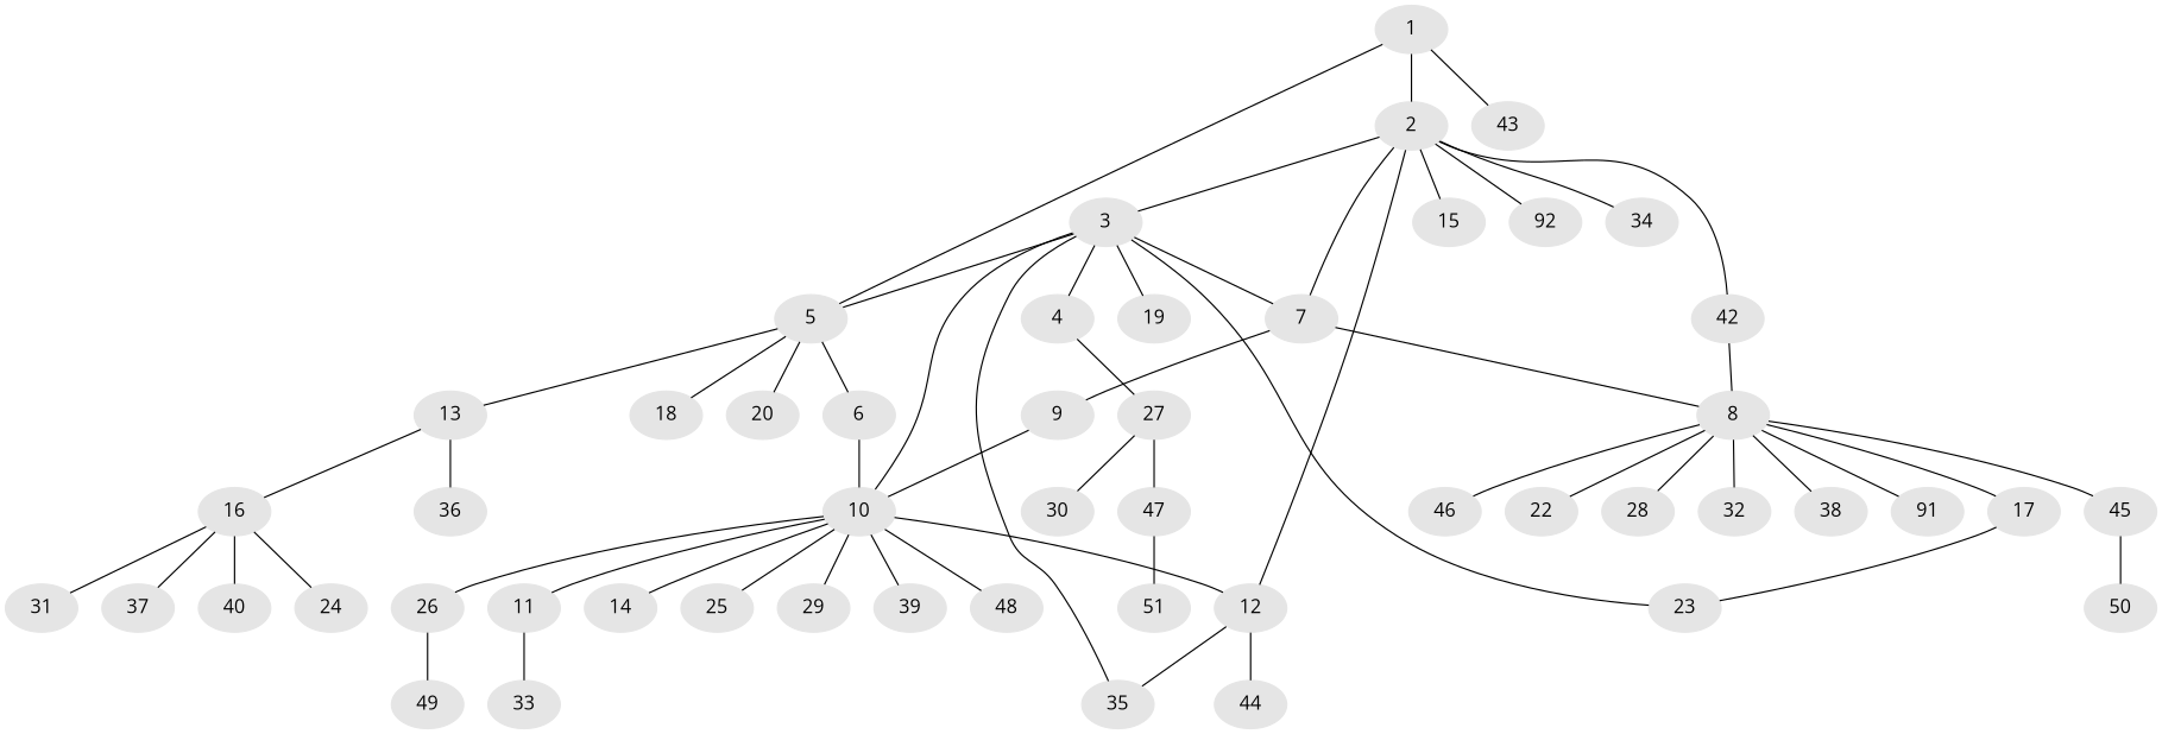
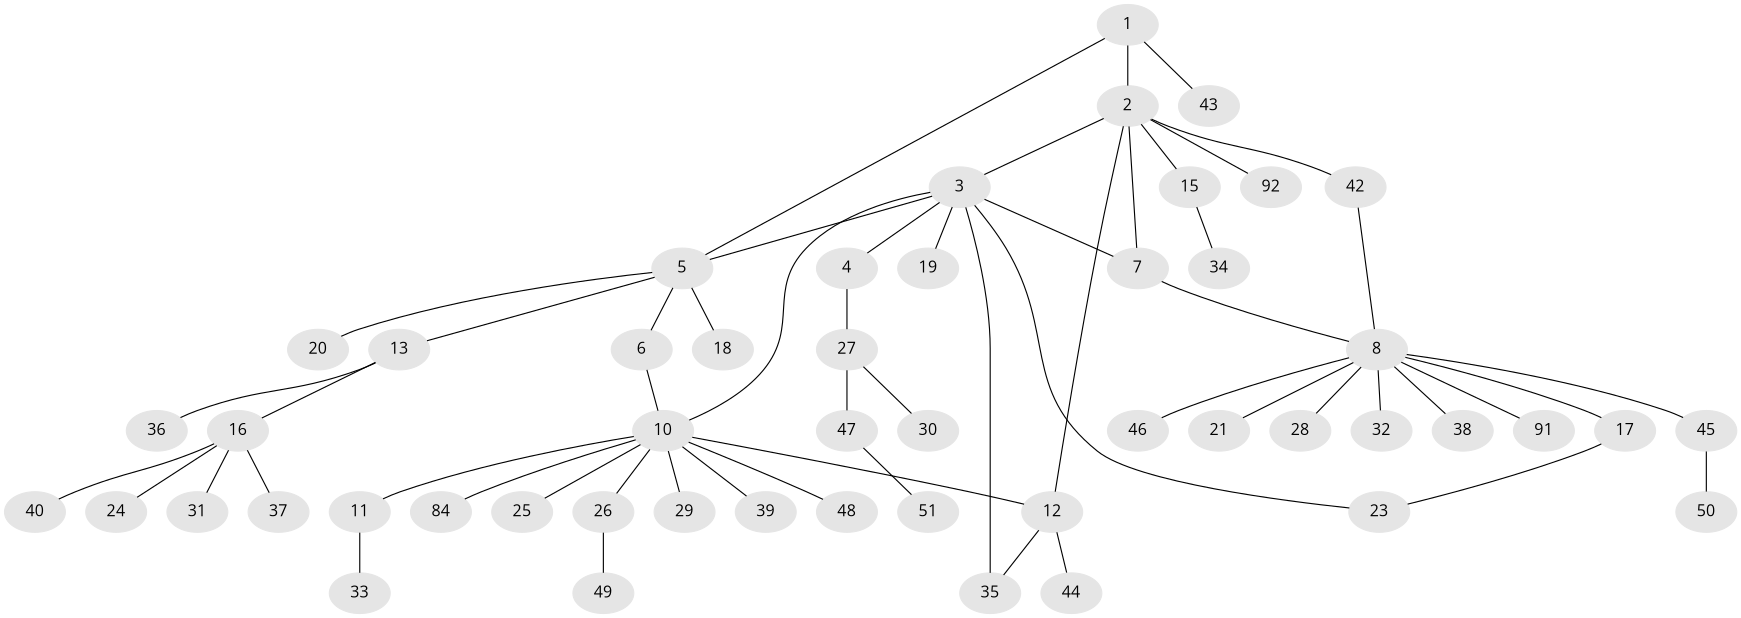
  graph {
    fontname="Open Sans"
    node [color=gray90 fontname="Open Sans" style=filled]
    edge [fontname="Open Sans"]
    1
    2
    5
    43
    3
    7
    12
    15
    n9 [label=92]
    34
    42
    6
    13
    18
    20
    10
    11
-   14
+   14 [label=84]
    25
    26
    29
    39
    48
    4
    19
    23
    35
    8
-   9
    44
    27
    30
    47
    17
-   21 [label=22]
+   21
    28
    32
    38
    n39 [label=91]
    45
    46
    16
    36
    50
    33
    49
    24
    31
    37
    40
    51
    1 -- 2
    1 -- 5
    1 -- 43
    2 -- 3
    2 -- 7
    2 -- 12
    2 -- 15
    2 -- n9
-   2 -- 34
+   15 -- 34
    2 -- 42
    5 -- 6
    5 -- 13
    5 -- 18
    5 -- 20
    3 -- 5
    3 -- 7
    3 -- 10
    3 -- 4
    3 -- 19
    3 -- 23
    3 -- 35
    7 -- 8
-   7 -- 9
    12 -- 35
    12 -- 44
    42 -- 8
    6 -- 10
    13 -- 16
    13 -- 36
    10 -- 12
    10 -- 11
    10 -- 14
    10 -- 25
    10 -- 26
    10 -- 29
    10 -- 39
    10 -- 48
    11 -- 33
    26 -- 49
    4 -- 27
    8 -- 17
    8 -- 21
    8 -- 28
    8 -- 32
    8 -- 38
    8 -- n39
    8 -- 45
    8 -- 46
-   9 -- 10
    27 -- 30
    27 -- 47
    47 -- 51
    17 -- 23
    45 -- 50
    16 -- 24
    16 -- 31
    16 -- 37
    16 -- 40
  }
